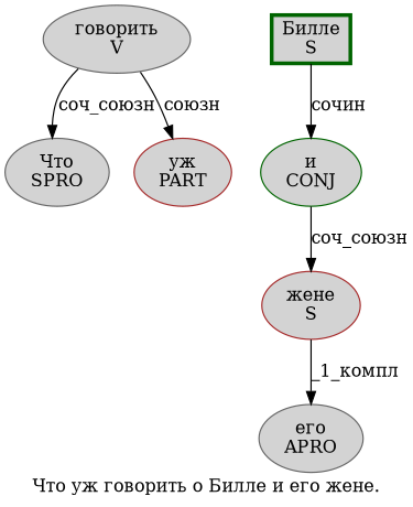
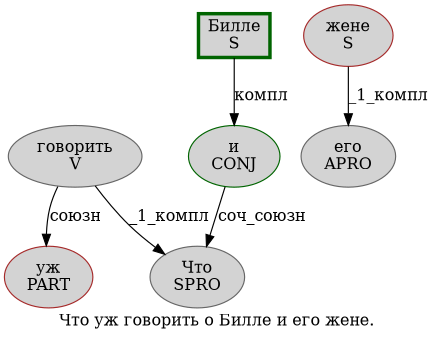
  digraph {
    label="Что уж говорить о Билле и его жене."
    node [color=gray40 fillcolor=lightgray penwidth=1 shape=ellipse style=filled]
    n1 [label="Что\nSPRO"]
    n2 [color=brown label="уж\nPART"]
    n3 [label="говорить\nV"]
    n4 [color=darkgreen label="Билле\nS" penwidth=3 shape=box]
    n5 [color=darkgreen label="и\nCONJ"]
    n6 [color=brown label="жене\nS"]
    n7 [label="его\nAPRO"]
-   n3 -> n1 [label="соч_союзн"]
+   n3 -> n1 [label="_1_компл"]
    n3 -> n2 [label="союзн"]
-   n4 -> n5 [label="сочин"]
-   n5 -> n6 [label="соч_союзн"]
+   n4 -> n5 [label="компл"]
+   n5 -> n1 [label="соч_союзн"]
    n6 -> n7 [label="_1_компл"]
  }
